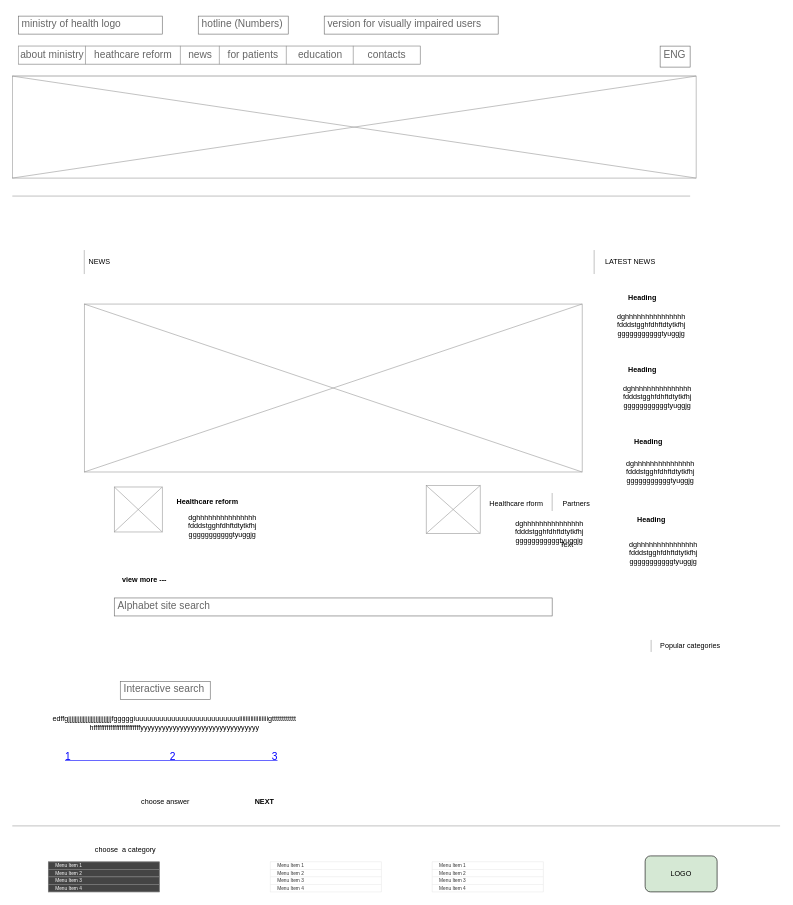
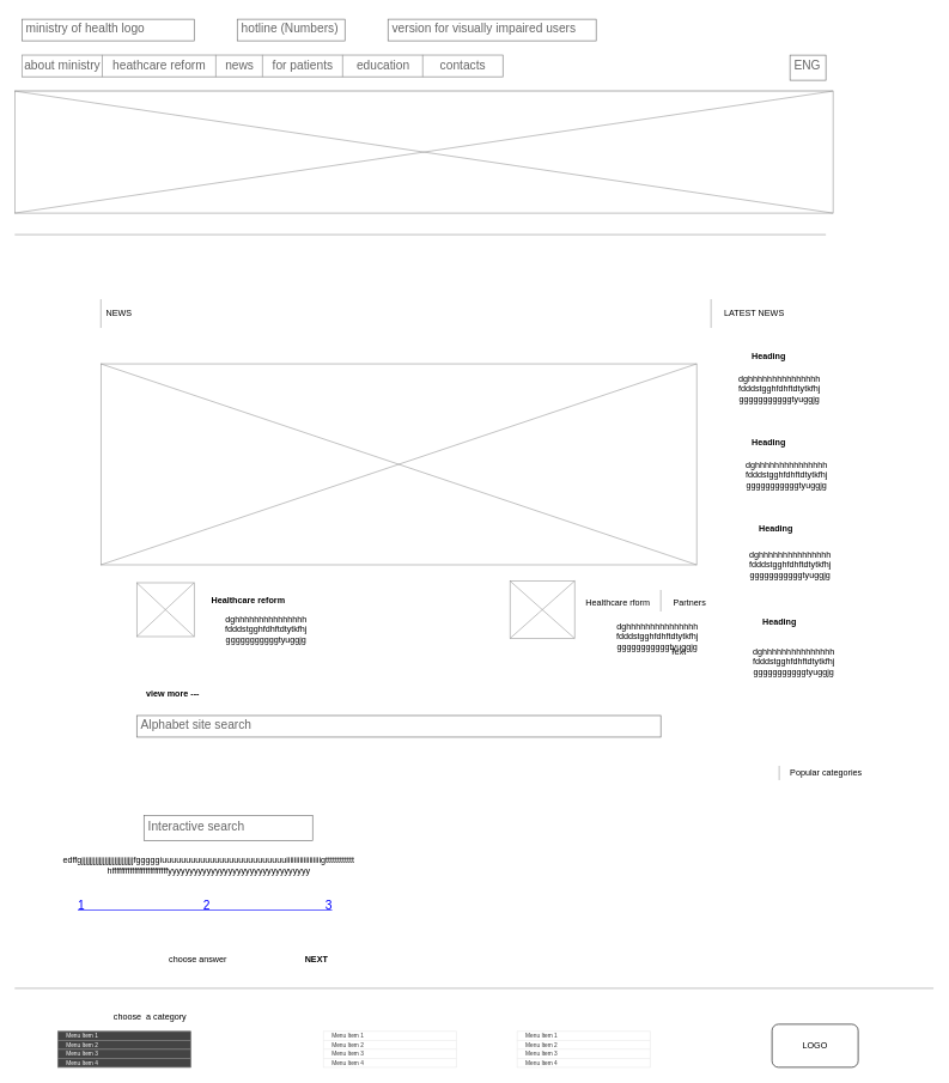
  <mxCell id="0" />
  <mxCell id="1" parent="0" />
  <mxCell id="2" value="ministry of health logo" style="strokeWidth=1;shadow=0;dashed=0;align=center;html=1;shape=mxgraph.mockup.text.textBox;fontColor=#666666;align=left;fontSize=17;spacingLeft=4;spacingTop=-3;strokeColor=#666666;mainText=" vertex="1" parent="1"><mxGeometry x="30" y="26" width="240" height="30" as="geometry" /></mxCell>
  <mxCell id="3" value="hotline (Numbers)" style="strokeWidth=1;shadow=0;dashed=0;align=center;html=1;shape=mxgraph.mockup.text.textBox;fontColor=#666666;align=left;fontSize=17;spacingLeft=4;spacingTop=-3;strokeColor=#666666;mainText=" vertex="1" parent="1"><mxGeometry x="330" y="26" width="150" height="30" as="geometry" /></mxCell>
  <mxCell id="4" value="version for visually impaired users" style="strokeWidth=1;shadow=0;dashed=0;align=center;html=1;shape=mxgraph.mockup.text.textBox;fontColor=#666666;align=left;fontSize=17;spacingLeft=4;spacingTop=-3;strokeColor=#666666;mainText=" vertex="1" parent="1"><mxGeometry x="540" y="26" width="290" height="30" as="geometry" /></mxCell>
  <mxCell id="5" value="" style="shape=image;html=1;verticalAlign=top;verticalLabelPosition=bottom;labelBackgroundColor=#ffffff;imageAspect=0;aspect=fixed;image=https://cdn4.iconfinder.com/data/icons/social-media-2110/64/Facebook-01-128.png" vertex="1" parent="1"><mxGeometry x="880" y="24" width="30" height="30" as="geometry" /></mxCell>
  <mxCell id="6" value="" style="shape=image;html=1;verticalAlign=top;verticalLabelPosition=bottom;labelBackgroundColor=#ffffff;imageAspect=0;aspect=fixed;image=https://cdn4.iconfinder.com/data/icons/social-media-2110/64/YouTube-01-128.png" vertex="1" parent="1"><mxGeometry x="920" y="24" width="32" height="32" as="geometry" /></mxCell>
  <mxCell id="7" value="" style="shape=image;html=1;verticalAlign=top;verticalLabelPosition=bottom;labelBackgroundColor=#ffffff;imageAspect=0;aspect=fixed;image=https://cdn4.iconfinder.com/data/icons/social-media-2110/64/Twitter-01-128.png" vertex="1" parent="1"><mxGeometry x="960" y="24" width="30" height="30" as="geometry" /></mxCell>
  <mxCell id="8" value="" style="strokeWidth=1;shadow=0;dashed=0;align=center;html=1;shape=mxgraph.mockup.forms.rrect;rSize=0;strokeColor=#999999;" vertex="1" parent="1"><mxGeometry x="30" y="76" width="670" height="30" as="geometry" /></mxCell>
  <mxCell id="9" value="about ministry" style="strokeColor=inherit;fillColor=inherit;gradientColor=inherit;strokeWidth=1;shadow=0;dashed=0;align=center;html=1;shape=mxgraph.mockup.forms.rrect;rSize=0;fontSize=17;fontColor=#666666;" vertex="1" parent="8"><mxGeometry width="111.667" height="30" as="geometry" /></mxCell>
  <mxCell id="10" value="heathcare reform" style="strokeColor=inherit;fillColor=inherit;gradientColor=inherit;strokeWidth=1;shadow=0;dashed=0;align=center;html=1;shape=mxgraph.mockup.forms.rrect;rSize=0;fontSize=17;fontColor=#666666;" vertex="1" parent="8"><mxGeometry x="112" width="158" height="30" as="geometry" /></mxCell>
  <mxCell id="11" value="news" style="strokeColor=inherit;fillColor=inherit;gradientColor=inherit;strokeWidth=1;shadow=0;dashed=0;align=center;html=1;shape=mxgraph.mockup.forms.rrect;rSize=0;fontSize=17;fontColor=#666666;" vertex="1" parent="8"><mxGeometry x="270" width="65" height="30" as="geometry" /></mxCell>
  <mxCell id="12" value="for patients" style="strokeColor=inherit;fillColor=inherit;gradientColor=inherit;strokeWidth=1;shadow=0;dashed=0;align=center;html=1;shape=mxgraph.mockup.forms.rrect;rSize=0;fontSize=17;fontColor=#666666;" vertex="1" parent="8"><mxGeometry x="335" width="111.667" height="30" as="geometry" /></mxCell>
  <mxCell id="13" value="education" style="strokeColor=inherit;fillColor=inherit;gradientColor=inherit;strokeWidth=1;shadow=0;dashed=0;align=center;html=1;shape=mxgraph.mockup.forms.rrect;rSize=0;fontSize=17;fontColor=#666666;" vertex="1" parent="8"><mxGeometry x="446.667" width="111.667" height="30" as="geometry" /></mxCell>
  <mxCell id="14" value="contacts" style="strokeColor=inherit;fillColor=inherit;gradientColor=inherit;strokeWidth=1;shadow=0;dashed=0;align=center;html=1;shape=mxgraph.mockup.forms.rrect;rSize=0;fontSize=17;fontColor=#666666;" vertex="1" parent="8"><mxGeometry x="558.333" width="111.667" height="30" as="geometry" /></mxCell>
  <mxCell id="15" value="" style="shape=image;html=1;verticalAlign=top;verticalLabelPosition=bottom;labelBackgroundColor=#ffffff;imageAspect=0;aspect=fixed;image=https://cdn1.iconfinder.com/data/icons/hawcons/32/698838-icon-111-search-128.png" vertex="1" parent="1"><mxGeometry x="1090" y="20" width="42" height="42" as="geometry" /></mxCell>
  <mxCell id="16" value="ENG&amp;nbsp;" style="strokeWidth=1;shadow=0;dashed=0;align=center;html=1;shape=mxgraph.mockup.text.textBox;fontColor=#666666;align=left;fontSize=17;spacingLeft=4;spacingTop=-3;strokeColor=#666666;mainText=" vertex="1" parent="1"><mxGeometry x="1100" y="76" width="50" height="35" as="geometry" /></mxCell>
  <mxCell id="17" value="" style="verticalLabelPosition=bottom;shadow=0;dashed=0;align=center;html=1;verticalAlign=top;strokeWidth=1;shape=mxgraph.mockup.markup.line;strokeColor=#999999;" vertex="1" parent="1"><mxGeometry x="20" y="116" width="1140" height="20" as="geometry" /></mxCell>
  <mxCell id="18" value="" style="verticalLabelPosition=bottom;shadow=0;dashed=0;align=center;html=1;verticalAlign=top;strokeWidth=1;shape=mxgraph.mockup.graphics.simpleIcon;strokeColor=#999999;" vertex="1" parent="1"><mxGeometry x="20" y="126" width="1140" height="170" as="geometry" /></mxCell>
  <mxCell id="19" value="" style="verticalLabelPosition=bottom;shadow=0;dashed=0;align=center;html=1;verticalAlign=top;strokeWidth=1;shape=mxgraph.mockup.markup.line;strokeColor=#999999;" vertex="1" parent="1"><mxGeometry x="20" y="316" width="1130" height="20" as="geometry" /></mxCell>
  <mxCell id="20" value="" style="verticalLabelPosition=bottom;shadow=0;dashed=0;align=center;html=1;verticalAlign=top;strokeWidth=1;shape=mxgraph.mockup.markup.line;strokeColor=#999999;direction=north;" vertex="1" parent="1"><mxGeometry x="130" y="416" width="20" height="40" as="geometry" /></mxCell>
  <mxCell id="21" value="NEWS" style="text;html=1;resizable=0;autosize=1;align=center;verticalAlign=middle;points=[];fillColor=none;strokeColor=none;rounded=0;" vertex="1" parent="1"><mxGeometry x="140" y="426" width="50" height="20" as="geometry" /></mxCell>
  <mxCell id="22" value="" style="verticalLabelPosition=bottom;shadow=0;dashed=0;align=center;html=1;verticalAlign=top;strokeWidth=1;shape=mxgraph.mockup.markup.line;strokeColor=#999999;direction=north;" vertex="1" parent="1"><mxGeometry x="980" y="416" width="20" height="40" as="geometry" /></mxCell>
  <mxCell id="23" value="LATEST NEWS" style="text;html=1;resizable=0;autosize=1;align=center;verticalAlign=middle;points=[];fillColor=none;strokeColor=none;rounded=0;" vertex="1" parent="1"><mxGeometry x="1000" y="426" width="100" height="20" as="geometry" /></mxCell>
  <mxCell id="24" value="" style="verticalLabelPosition=bottom;shadow=0;dashed=0;align=center;html=1;verticalAlign=top;strokeWidth=1;shape=mxgraph.mockup.graphics.simpleIcon;strokeColor=#999999;" vertex="1" parent="1"><mxGeometry x="140" y="506" width="830" height="280" as="geometry" /></mxCell>
  <mxCell id="25" value="Heading" style="text;html=1;resizable=0;autosize=1;align=center;verticalAlign=middle;points=[];fillColor=none;strokeColor=none;rounded=0;fontStyle=1" vertex="1" parent="1"><mxGeometry x="1040" y="486" width="60" height="20" as="geometry" /></mxCell>
  <mxCell id="26" value="dghhhhhhhhhhhhhhh&lt;br&gt;fdddstgghfdhftdtytkfhj&lt;br&gt;gggggggggggtyuggjg&lt;br&gt;" style="text;html=1;resizable=0;autosize=1;align=center;verticalAlign=middle;points=[];fillColor=none;strokeColor=none;rounded=0;" vertex="1" parent="1"><mxGeometry x="1020" y="516" width="130" height="50" as="geometry" /></mxCell>
  <mxCell id="27" value="&lt;b&gt;Heading&lt;/b&gt;" style="text;html=1;resizable=0;autosize=1;align=center;verticalAlign=middle;points=[];fillColor=none;strokeColor=none;rounded=0;" vertex="1" parent="1"><mxGeometry x="1040" y="606" width="60" height="20" as="geometry" /></mxCell>
  <mxCell id="28" value="&lt;b&gt;Heading&lt;/b&gt;" style="text;html=1;resizable=0;autosize=1;align=center;verticalAlign=middle;points=[];fillColor=none;strokeColor=none;rounded=0;" vertex="1" parent="1"><mxGeometry x="1050" y="726" width="60" height="20" as="geometry" /></mxCell>
  <mxCell id="29" value="dghhhhhhhhhhhhhhh&lt;br&gt;fdddstgghfdhftdtytkfhj&lt;br&gt;gggggggggggtyuggjg" style="text;html=1;resizable=0;autosize=1;align=center;verticalAlign=middle;points=[];fillColor=none;strokeColor=none;rounded=0;" vertex="1" parent="1"><mxGeometry x="1030" y="636" width="130" height="50" as="geometry" /></mxCell>
  <mxCell id="30" value="dghhhhhhhhhhhhhhh&lt;br&gt;fdddstgghfdhftdtytkfhj&lt;br&gt;gggggggggggtyuggjg" style="text;html=1;align=center;verticalAlign=middle;resizable=0;points=[];;autosize=1;" vertex="1" parent="1"><mxGeometry x="1035" y="761" width="130" height="50" as="geometry" /></mxCell>
  <mxCell id="31" value="&lt;b&gt;Heading&lt;/b&gt;" style="text;html=1;resizable=0;autosize=1;align=center;verticalAlign=middle;points=[];fillColor=none;strokeColor=none;rounded=0;" vertex="1" parent="1"><mxGeometry x="1055" y="856" width="60" height="20" as="geometry" /></mxCell>
  <mxCell id="32" value="dghhhhhhhhhhhhhhh&lt;br&gt;fdddstgghfdhftdtytkfhj&lt;br&gt;gggggggggggtyuggjg" style="text;html=1;resizable=0;autosize=1;align=center;verticalAlign=middle;points=[];fillColor=none;strokeColor=none;rounded=0;" vertex="1" parent="1"><mxGeometry x="1040" y="896" width="130" height="50" as="geometry" /></mxCell>
  <mxCell id="33" value="&lt;b&gt;Healthcare reform&lt;/b&gt;" style="text;html=1;resizable=0;autosize=1;align=center;verticalAlign=middle;points=[];fillColor=none;strokeColor=none;rounded=0;" vertex="1" parent="1"><mxGeometry x="285" y="826" width="120" height="20" as="geometry" /></mxCell>
  <mxCell id="34" value="" style="verticalLabelPosition=bottom;shadow=0;dashed=0;align=center;html=1;verticalAlign=top;strokeWidth=1;shape=mxgraph.mockup.graphics.simpleIcon;strokeColor=#999999;" vertex="1" parent="1"><mxGeometry x="190" y="811" width="80" height="75" as="geometry" /></mxCell>
  <mxCell id="35" value="dghhhhhhhhhhhhhhh&lt;br&gt;fdddstgghfdhftdtytkfhj&lt;br&gt;gggggggggggtyuggjg" style="text;html=1;resizable=0;autosize=1;align=center;verticalAlign=middle;points=[];fillColor=none;strokeColor=none;rounded=0;" vertex="1" parent="1"><mxGeometry x="305" y="851" width="130" height="50" as="geometry" /></mxCell>
  <mxCell id="36" value="Healthcare rform" style="text;html=1;align=center;verticalAlign=middle;resizable=0;points=[];;autosize=1;" vertex="1" parent="1"><mxGeometry x="810" y="828.5" width="100" height="20" as="geometry" /></mxCell>
  <mxCell id="37" value="" style="verticalLabelPosition=bottom;shadow=0;dashed=0;align=center;html=1;verticalAlign=top;strokeWidth=1;shape=mxgraph.mockup.markup.line;strokeColor=#999999;direction=north;" vertex="1" parent="1"><mxGeometry x="910" y="821" width="20" height="30" as="geometry" /></mxCell>
  <mxCell id="38" value="Partners" style="text;html=1;resizable=0;autosize=1;align=center;verticalAlign=middle;points=[];fillColor=none;strokeColor=none;rounded=0;" vertex="1" parent="1"><mxGeometry x="930" y="828.5" width="60" height="20" as="geometry" /></mxCell>
  <mxCell id="39" value="dghhhhhhhhhhhhhhh&lt;br&gt;fdddstgghfdhftdtytkfhj&lt;br&gt;gggggggggggtyuggjg" style="text;html=1;resizable=0;autosize=1;align=center;verticalAlign=middle;points=[];fillColor=none;strokeColor=none;rounded=0;" vertex="1" parent="1"><mxGeometry x="850" y="861" width="130" height="50" as="geometry" /></mxCell>
  <mxCell id="40" value="Text" style="text;html=1;align=center;verticalAlign=middle;resizable=0;points=[];;autosize=1;" vertex="1" parent="1"><mxGeometry x="924" y="898" width="40" height="20" as="geometry" /></mxCell>
  <mxCell id="41" value="" style="verticalLabelPosition=bottom;shadow=0;dashed=0;align=center;html=1;verticalAlign=top;strokeWidth=1;shape=mxgraph.mockup.graphics.simpleIcon;strokeColor=#999999;" vertex="1" parent="1"><mxGeometry x="710" y="808.5" width="90" height="80" as="geometry" /></mxCell>
  <mxCell id="42" value="&lt;b&gt;view more ---&lt;/b&gt;" style="text;html=1;resizable=0;autosize=1;align=center;verticalAlign=middle;points=[];fillColor=none;strokeColor=none;rounded=0;" vertex="1" parent="1"><mxGeometry x="195" y="956" width="90" height="20" as="geometry" /></mxCell>
  <mxCell id="43" value="Alphabet site search&amp;nbsp;" style="strokeWidth=1;shadow=0;dashed=0;align=center;html=1;shape=mxgraph.mockup.text.textBox;fontColor=#666666;align=left;fontSize=17;spacingLeft=4;spacingTop=-3;strokeColor=#666666;mainText=" vertex="1" parent="1"><mxGeometry x="190" y="996" width="730" height="30" as="geometry" /></mxCell>
  <mxCell id="44" value="" style="shape=image;html=1;verticalAlign=top;verticalLabelPosition=bottom;labelBackgroundColor=#ffffff;imageAspect=0;aspect=fixed;image=https://cdn3.iconfinder.com/data/icons/tango-icon-library/48/system-search-128.png" vertex="1" parent="1"><mxGeometry x="885" y="993.5" width="35" height="35" as="geometry" /></mxCell>
  <mxCell id="45" value="" style="shape=image;html=1;verticalAlign=top;verticalLabelPosition=bottom;labelBackgroundColor=#ffffff;imageAspect=0;aspect=fixed;image=https://cdn4.iconfinder.com/data/icons/evil-icons-user-interface/64/menu-128.png" vertex="1" parent="1"><mxGeometry x="1070" y="1086" width="170" height="170" as="geometry" /></mxCell>
  <mxCell id="46" value="" style="verticalLabelPosition=bottom;shadow=0;dashed=0;align=center;html=1;verticalAlign=top;strokeWidth=1;shape=mxgraph.mockup.markup.line;strokeColor=#999999;direction=north;" vertex="1" parent="1"><mxGeometry x="1075" y="1066" width="20" height="20" as="geometry" /></mxCell>
  <mxCell id="47" value="Popular categories" style="text;html=1;resizable=0;autosize=1;align=center;verticalAlign=middle;points=[];fillColor=none;strokeColor=none;rounded=0;" vertex="1" parent="1"><mxGeometry x="1090" y="1066" width="120" height="20" as="geometry" /></mxCell>
- <mxCell id="48" value="Interactive search&amp;nbsp;" style="strokeWidth=1;shadow=0;dashed=0;align=center;html=1;shape=mxgraph.mockup.text.textBox;fontColor=#666666;align=left;fontSize=17;spacingLeft=4;spacingTop=-3;strokeColor=#666666;mainText=" vertex="1" parent="1"><mxGeometry x="200" y="1135" width="150" height="30" as="geometry" /></mxCell>
+ <mxCell id="48" value="Interactive search&amp;nbsp;" style="strokeWidth=1;shadow=0;dashed=0;align=center;html=1;shape=mxgraph.mockup.text.textBox;fontColor=#666666;align=left;fontSize=17;spacingLeft=4;spacingTop=-3;strokeColor=#666666;mainText=" vertex="1" parent="1"><mxGeometry x="200" y="1135" width="235" height="35" as="geometry" /></mxCell>
  <mxCell id="49" value="edffgjjjjjjjjjjjjjjjjjjjjjjjjjjjfgggggiuuuuuuuuuuuuuuuuuuuuuuuuuuiiiiiiiiiiiiiiiiiigtttttttttttt&lt;br&gt;hfffffffffffffffffffffffffyyyyyyyyyyyyyyyyyyyyyyyyyyyyyyyyy" style="text;html=1;resizable=0;autosize=1;align=center;verticalAlign=middle;points=[];fillColor=none;strokeColor=none;rounded=0;" vertex="1" parent="1"><mxGeometry x="80" y="1189" width="420" height="30" as="geometry" /></mxCell>
  <mxCell id="50" value="1&amp;nbsp; &amp;nbsp; &amp;nbsp; &amp;nbsp; &amp;nbsp; &amp;nbsp; &amp;nbsp; &amp;nbsp; &amp;nbsp; &amp;nbsp; &amp;nbsp; &amp;nbsp; &amp;nbsp; &amp;nbsp; &amp;nbsp; &amp;nbsp; &amp;nbsp; &amp;nbsp;2&amp;nbsp; &amp;nbsp; &amp;nbsp; &amp;nbsp; &amp;nbsp; &amp;nbsp; &amp;nbsp; &amp;nbsp; &amp;nbsp; &amp;nbsp; &amp;nbsp; &amp;nbsp; &amp;nbsp; &amp;nbsp; &amp;nbsp; &amp;nbsp; &amp;nbsp; 3" style="strokeWidth=1;shadow=0;dashed=0;align=center;html=1;shape=mxgraph.mockup.text.alphanumeric;linkText=;html=1;fontStyle=4;fontSize=17;fontColor=#0000ff;" vertex="1" parent="1"><mxGeometry x="60" y="1236" width="450" height="50" as="geometry" /></mxCell>
  <mxCell id="51" value="choose&amp;nbsp; a category&amp;nbsp;" style="text;html=1;resizable=0;autosize=1;align=center;verticalAlign=middle;points=[];fillColor=none;strokeColor=none;rounded=0;" vertex="1" parent="1"><mxGeometry x="150" y="1406" width="120" height="20" as="geometry" /></mxCell>
  <mxCell id="52" value="choose answer" style="text;html=1;resizable=0;autosize=1;align=center;verticalAlign=middle;points=[];fillColor=none;strokeColor=none;rounded=0;" vertex="1" parent="1"><mxGeometry x="225" y="1326" width="100" height="20" as="geometry" /></mxCell>
  <mxCell id="53" value="&lt;b&gt;NEXT&lt;/b&gt;" style="text;html=1;resizable=0;autosize=1;align=center;verticalAlign=middle;points=[];fillColor=none;strokeColor=none;rounded=0;" vertex="1" parent="1"><mxGeometry x="415" y="1326" width="50" height="20" as="geometry" /></mxCell>
  <mxCell id="54" value="" style="verticalLabelPosition=bottom;shadow=0;dashed=0;align=center;html=1;verticalAlign=top;strokeWidth=1;shape=mxgraph.mockup.markup.line;strokeColor=#999999;" vertex="1" parent="1"><mxGeometry x="20" y="1366" width="1280" height="20" as="geometry" /></mxCell>
  <mxCell id="55" value="" style="strokeWidth=1;html=1;shadow=0;dashed=0;shape=mxgraph.android.rrect;rSize=0;strokeColor=#888888;fillColor=#444444;" vertex="1" parent="1"><mxGeometry x="80" y="1436" width="185" height="50" as="geometry" /></mxCell>
  <mxCell id="56" value="Menu Item 1" style="strokeColor=inherit;fillColor=inherit;gradientColor=inherit;strokeWidth=1;html=1;shadow=0;dashed=0;shape=mxgraph.android.rrect;rSize=0;align=left;spacingLeft=10;fontSize=8;fontColor=#ffffff;" vertex="1" parent="55"><mxGeometry width="185" height="12.5" as="geometry" /></mxCell>
  <mxCell id="57" value="Menu Item 2" style="strokeColor=inherit;fillColor=inherit;gradientColor=inherit;strokeWidth=1;html=1;shadow=0;dashed=0;shape=mxgraph.android.rrect;rSize=0;align=left;spacingLeft=10;fontSize=8;fontColor=#ffffff;" vertex="1" parent="55"><mxGeometry y="12.5" width="185" height="12.5" as="geometry" /></mxCell>
  <mxCell id="58" value="Menu Item 3" style="strokeColor=inherit;fillColor=inherit;gradientColor=inherit;strokeWidth=1;html=1;shadow=0;dashed=0;shape=mxgraph.android.rrect;rSize=0;align=left;spacingLeft=10;fontSize=8;fontColor=#ffffff;" vertex="1" parent="55"><mxGeometry y="25" width="185" height="12.5" as="geometry" /></mxCell>
  <mxCell id="59" value="Menu Item 4" style="strokeColor=inherit;fillColor=inherit;gradientColor=inherit;strokeWidth=1;html=1;shadow=0;dashed=0;shape=mxgraph.android.rrect;rSize=0;align=left;spacingLeft=10;fontSize=8;fontColor=#ffffff;" vertex="1" parent="55"><mxGeometry y="37.5" width="185" height="12.5" as="geometry" /></mxCell>
  <mxCell id="60" value="" style="strokeWidth=1;html=1;shadow=0;dashed=0;shape=mxgraph.android.rrect;rSize=0;strokeColor=#eeeeee;fillColor=#ffffff;gradientColor=none;" vertex="1" parent="1"><mxGeometry x="450" y="1436" width="185" height="50" as="geometry" /></mxCell>
  <mxCell id="61" value="Menu Item 1" style="strokeColor=inherit;fillColor=inherit;gradientColor=inherit;strokeWidth=1;html=1;shadow=0;dashed=0;shape=mxgraph.android.rrect;rSize=0;align=left;spacingLeft=10;fontSize=8;fontColor=#333333;" vertex="1" parent="60"><mxGeometry width="185" height="12.5" as="geometry" /></mxCell>
  <mxCell id="62" value="Menu Item 2" style="strokeColor=inherit;fillColor=inherit;gradientColor=inherit;strokeWidth=1;html=1;shadow=0;dashed=0;shape=mxgraph.android.rrect;rSize=0;align=left;spacingLeft=10;fontSize=8;fontColor=#333333;" vertex="1" parent="60"><mxGeometry y="12.5" width="185" height="12.5" as="geometry" /></mxCell>
  <mxCell id="63" value="Menu Item 3" style="strokeColor=inherit;fillColor=inherit;gradientColor=inherit;strokeWidth=1;html=1;shadow=0;dashed=0;shape=mxgraph.android.rrect;rSize=0;align=left;spacingLeft=10;fontSize=8;fontColor=#333333;" vertex="1" parent="60"><mxGeometry y="25" width="185" height="12.5" as="geometry" /></mxCell>
  <mxCell id="64" value="Menu Item 4" style="strokeColor=inherit;fillColor=inherit;gradientColor=inherit;strokeWidth=1;html=1;shadow=0;dashed=0;shape=mxgraph.android.rrect;rSize=0;align=left;spacingLeft=10;fontSize=8;fontColor=#333333;" vertex="1" parent="60"><mxGeometry y="37.5" width="185" height="12.5" as="geometry" /></mxCell>
  <mxCell id="65" value="" style="strokeWidth=1;html=1;shadow=0;dashed=0;shape=mxgraph.android.rrect;rSize=0;strokeColor=#eeeeee;fillColor=#ffffff;gradientColor=none;" vertex="1" parent="1"><mxGeometry x="720" y="1436" width="185" height="50" as="geometry" /></mxCell>
  <mxCell id="66" value="Menu Item 1" style="strokeColor=inherit;fillColor=inherit;gradientColor=inherit;strokeWidth=1;html=1;shadow=0;dashed=0;shape=mxgraph.android.rrect;rSize=0;align=left;spacingLeft=10;fontSize=8;fontColor=#333333;" vertex="1" parent="65"><mxGeometry width="185" height="12.5" as="geometry" /></mxCell>
  <mxCell id="67" value="Menu Item 2" style="strokeColor=inherit;fillColor=inherit;gradientColor=inherit;strokeWidth=1;html=1;shadow=0;dashed=0;shape=mxgraph.android.rrect;rSize=0;align=left;spacingLeft=10;fontSize=8;fontColor=#333333;" vertex="1" parent="65"><mxGeometry y="12.5" width="185" height="12.5" as="geometry" /></mxCell>
  <mxCell id="68" value="Menu Item 3" style="strokeColor=inherit;fillColor=inherit;gradientColor=inherit;strokeWidth=1;html=1;shadow=0;dashed=0;shape=mxgraph.android.rrect;rSize=0;align=left;spacingLeft=10;fontSize=8;fontColor=#333333;" vertex="1" parent="65"><mxGeometry y="25" width="185" height="12.5" as="geometry" /></mxCell>
  <mxCell id="69" value="Menu Item 4" style="strokeColor=inherit;fillColor=inherit;gradientColor=inherit;strokeWidth=1;html=1;shadow=0;dashed=0;shape=mxgraph.android.rrect;rSize=0;align=left;spacingLeft=10;fontSize=8;fontColor=#333333;" vertex="1" parent="65"><mxGeometry y="37.5" width="185" height="12.5" as="geometry" /></mxCell>
- <mxCell id="70" value="LOGO" style="rounded=1;whiteSpace=wrap;html=1;fillColor=#d5e8d4;" vertex="1" parent="1"><mxGeometry x="1075" y="1426" width="120" height="60" as="geometry" /></mxCell>
+ <mxCell id="70" value="LOGO" style="rounded=1;whiteSpace=wrap;html=1;" vertex="1" parent="1"><mxGeometry x="1075" y="1426" width="120" height="60" as="geometry" /></mxCell>
